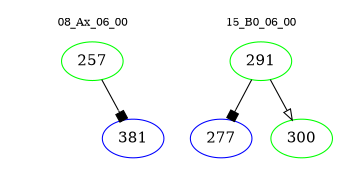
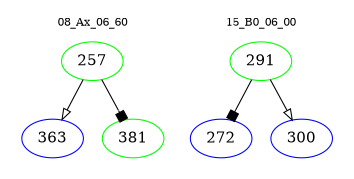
  digraph {
    node [color=blue]
    edge [arrowhead=onormal color=black]
    n1 [color=green label=257]
-   n3 [label=381]
+   n2 [label=363]
+   n3 [color=green label=381]
    n4 [color=green label=291]
-   n5 [label=277]
-   n6 [color=green label=300]
+   n5 [label=272]
+   n6 [label=300]
    subgraph cluster_1 {
      color=white
      fontsize=10
-     label="08_Ax_06_00"
+     label="08_Ax_06_60"
      n1
+     n2
      n3
    }
    subgraph cluster_2 {
      color=white
      fontsize=10
      label="15_B0_06_00"
      n4
      n5
      n6
    }
+   n1 -> n2
    n1 -> n3 [arrowhead=box]
    n4 -> n5 [arrowhead=box]
    n4 -> n6
  }
